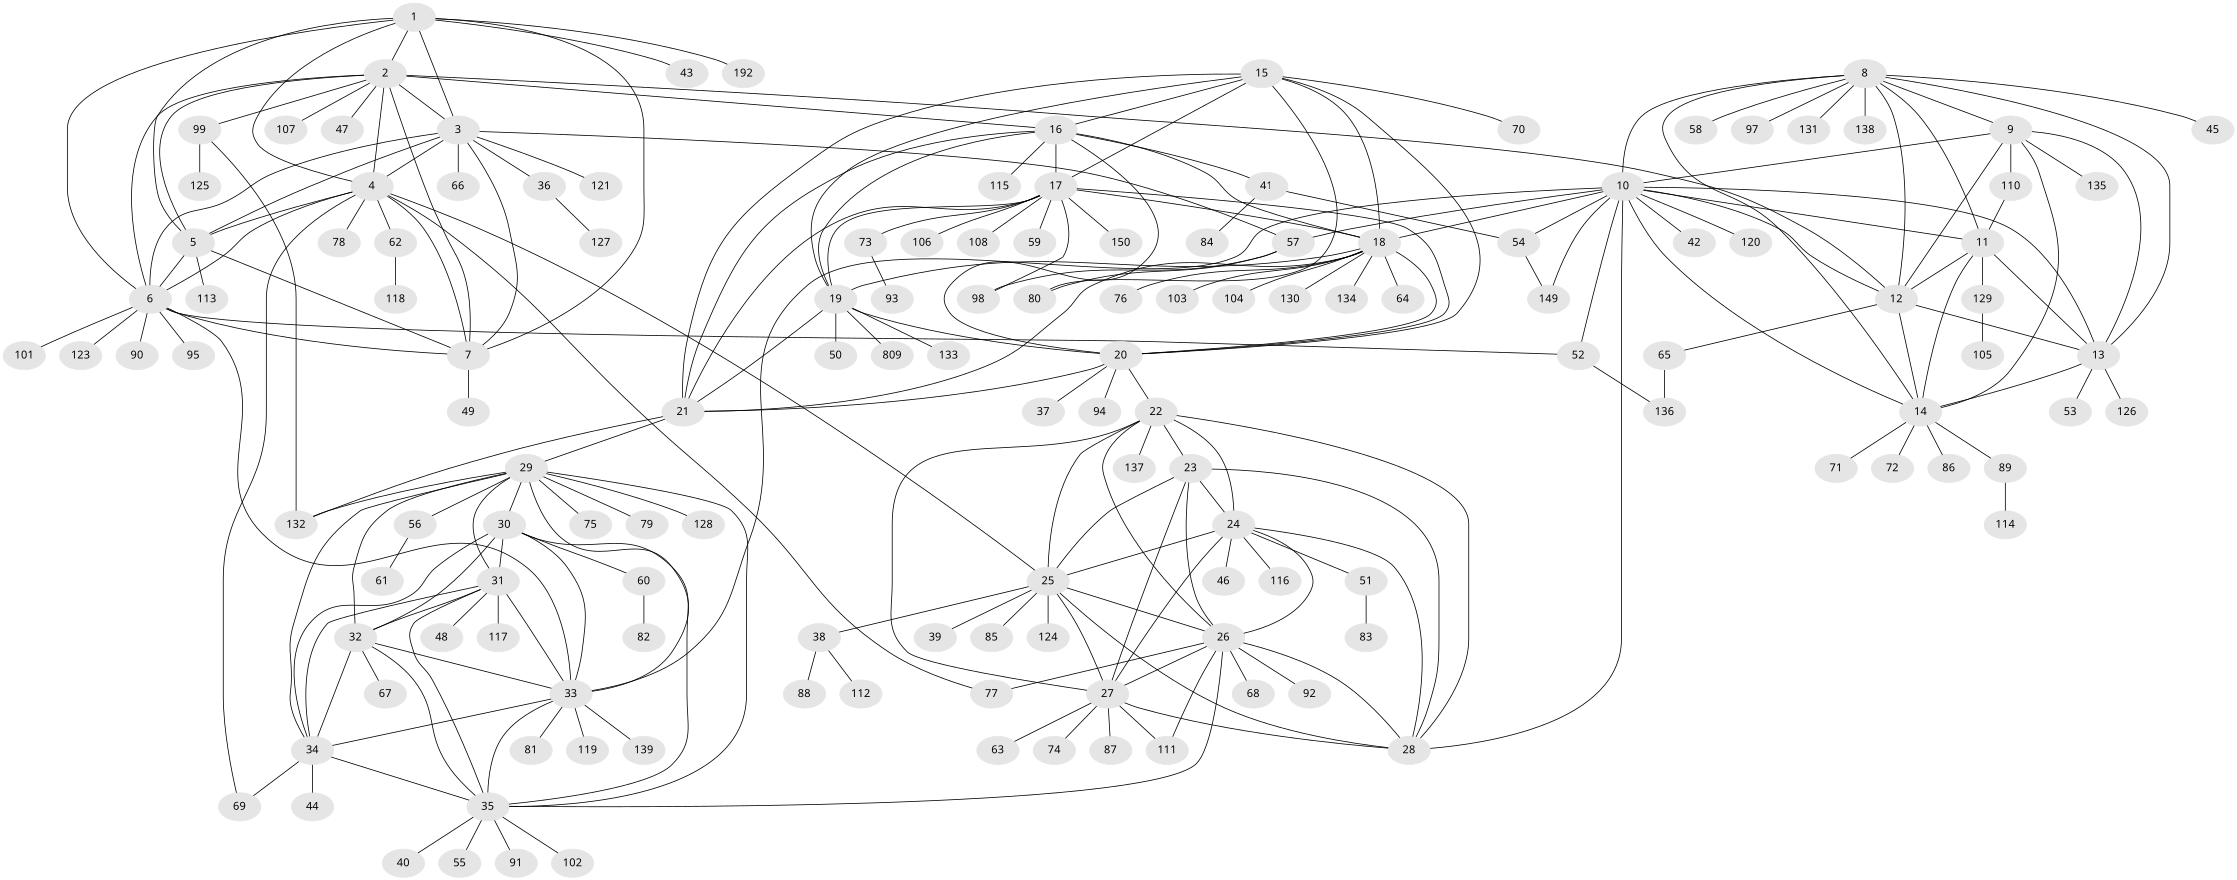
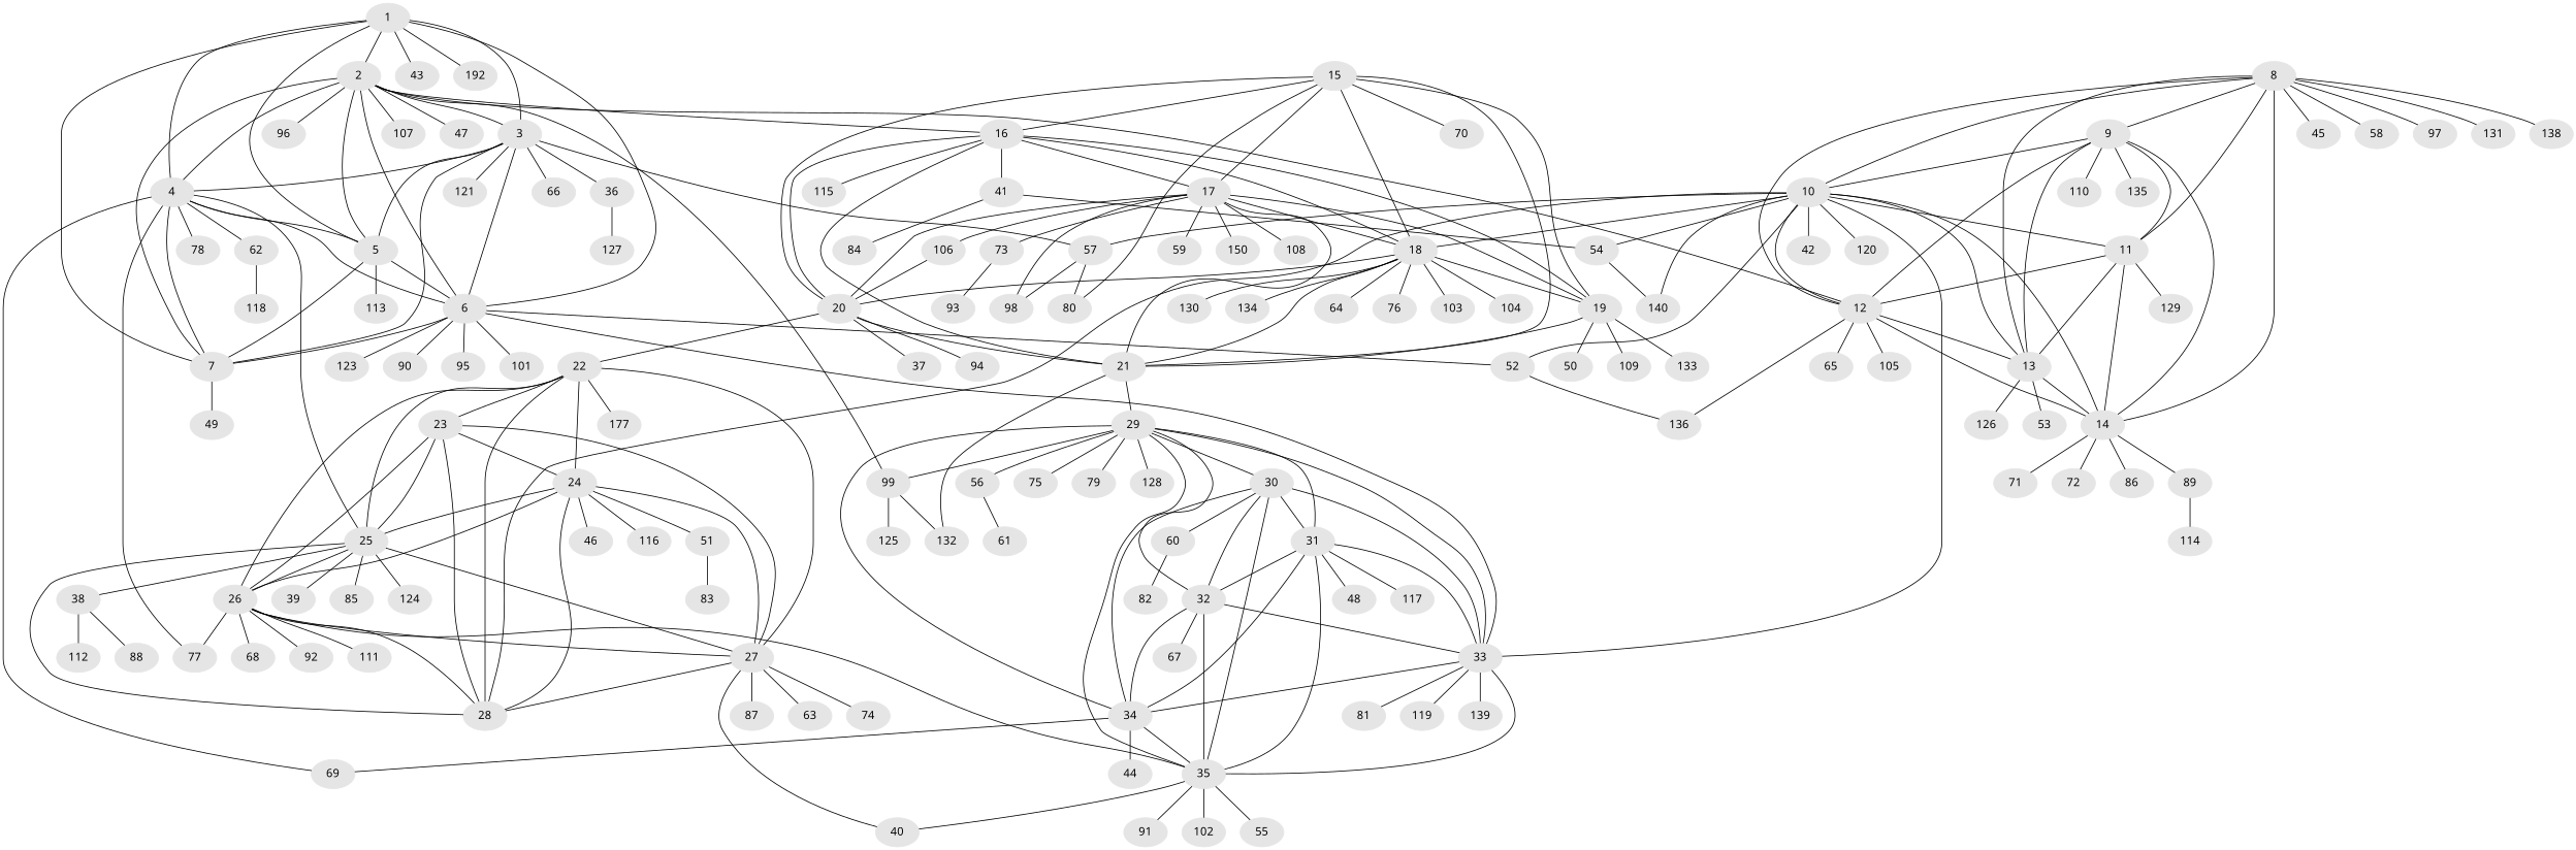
  graph {
    fontname="Noto Sans"
    node [color=gray90 fontname="Noto Sans" style=filled]
    edge [fontname="Noto Sans"]
    1
    2
    3
    4
    5
    6
    7
    43
    n9 [label=192]
    12
    16
    47
+   96
    99
    107
    36
    57
    66
    121
    25
    62
    69
    77
    78
    113
    33
    52
    90
    95
    101
    123
    49
    13
    14
    65
    105
    136
    18
    17
    19
    20
    21
    41
    115
    132
    125
    127
    80
    98
    28
    26
    27
    38
    39
    85
    124
    118
    35
    34
    81
    119
    139
    8
    9
    10
    11
    45
    58
    97
    131
    138
    110
    135
    42
    54
    120
-   140 [label=149]
+   140
    129
    53
    126
    71
    72
    86
    89
    64
    76
    103
    104
    130
    134
    114
    15
    70
    59
    73
    n96 [label=150]
    106
    108
    50
-   109 [label=809]
+   109
    133
    22
    37
    94
    29
    84
    93
    23
    24
-   137
+   137 [label=177]
    30
    31
    32
    75
    79
    128
    56
    46
    51
    116
    68
    92
    111
    40
    63
    74
    87
    83
    88
    112
    55
    91
    102
    60
    48
    117
    67
    44
    61
    82
    1 -- 2
    1 -- 3
    1 -- 4
    1 -- 5
    1 -- 6
    1 -- 7
    1 -- 43
    1 -- n9
    2 -- 3
    2 -- 4
    2 -- 5
    2 -- 6
    2 -- 7
    2 -- 12
    2 -- 16
    2 -- 47
+   2 -- 96
    2 -- 99
    2 -- 107
    3 -- 4
    3 -- 5
    3 -- 6
    3 -- 7
    3 -- 36
    3 -- 57
    3 -- 66
    3 -- 121
    4 -- 5
    4 -- 6
    4 -- 7
    4 -- 25
    4 -- 62
    4 -- 69
    4 -- 77
    4 -- 78
    5 -- 6
    5 -- 7
    5 -- 113
    6 -- 7
    6 -- 33
    6 -- 52
    6 -- 90
    6 -- 95
    6 -- 101
    6 -- 123
    7 -- 49
    12 -- 13
    12 -- 14
    12 -- 65
-   129 -- 105
-   65 -- 136
+   12 -- 105
+   12 -- 136
    16 -- 18
    16 -- 17
    16 -- 19
    16 -- 20
    16 -- 21
    16 -- 41
    16 -- 115
    99 -- 132
    99 -- 125
    36 -- 127
    57 -- 80
    57 -- 98
    25 -- 28
    25 -- 26
    25 -- 27
    25 -- 38
    25 -- 39
    25 -- 85
    25 -- 124
    62 -- 118
    33 -- 35
    33 -- 34
    33 -- 81
    33 -- 119
    33 -- 139
    52 -- 136
    13 -- 14
    13 -- 53
    13 -- 126
    14 -- 71
    14 -- 72
    14 -- 86
    14 -- 89
    18 -- 19
    18 -- 20
    18 -- 21
    18 -- 64
    18 -- 76
    18 -- 103
    18 -- 104
    18 -- 130
    18 -- 134
    17 -- 18
    17 -- 19
    17 -- 20
    17 -- 21
    17 -- 98
    17 -- 59
    17 -- 73
    17 -- n96
    17 -- 106
    17 -- 108
-   19 -- 20
+   106 -- 20
    19 -- 21
    19 -- 50
    19 -- 109
    19 -- 133
    20 -- 21
    20 -- 22
    20 -- 37
    20 -- 94
    21 -- 132
    21 -- 29
    41 -- 54
    41 -- 84
    26 -- 77
    26 -- 28
    26 -- 27
    26 -- 35
    26 -- 68
    26 -- 92
    26 -- 111
    27 -- 28
-   27 -- 111
+   27 -- 40
    27 -- 63
    27 -- 74
    27 -- 87
    38 -- 88
    38 -- 112
    35 -- 40
    35 -- 55
    35 -- 91
    35 -- 102
    34 -- 69
    34 -- 35
    34 -- 44
    8 -- 12
    8 -- 13
    8 -- 14
    8 -- 9
    8 -- 10
    8 -- 11
    8 -- 45
    8 -- 58
    8 -- 97
    8 -- 131
    8 -- 138
    9 -- 12
    9 -- 13
    9 -- 14
    9 -- 10
-   110 -- 11
+   9 -- 11
    9 -- 110
    9 -- 135
    10 -- 12
    10 -- 57
    10 -- 33
    10 -- 52
    10 -- 13
    10 -- 14
    10 -- 18
    10 -- 28
    10 -- 11
    10 -- 42
    10 -- 54
    10 -- 120
    10 -- 140
    11 -- 12
    11 -- 13
    11 -- 14
    11 -- 129
    54 -- 140
    89 -- 114
    15 -- 16
    15 -- 18
    15 -- 17
    15 -- 19
    15 -- 20
    15 -- 21
    15 -- 80
    15 -- 70
    73 -- 93
    22 -- 25
    22 -- 28
    22 -- 26
    22 -- 27
    22 -- 23
    22 -- 24
    22 -- 137
-   29 -- 132
+   29 -- 99
    29 -- 33
    29 -- 35
    29 -- 34
    29 -- 30
    29 -- 31
    29 -- 32
    29 -- 75
    29 -- 79
    29 -- 128
    29 -- 56
    23 -- 25
    23 -- 28
    23 -- 26
    23 -- 27
    23 -- 24
    24 -- 25
    24 -- 28
    24 -- 26
    24 -- 27
    24 -- 46
    24 -- 51
    24 -- 116
    30 -- 33
    30 -- 35
    30 -- 34
    30 -- 31
    30 -- 32
    30 -- 60
    31 -- 33
    31 -- 35
    31 -- 34
    31 -- 32
    31 -- 48
    31 -- 117
    32 -- 33
    32 -- 35
    32 -- 34
    32 -- 67
    56 -- 61
    51 -- 83
    60 -- 82
  }
